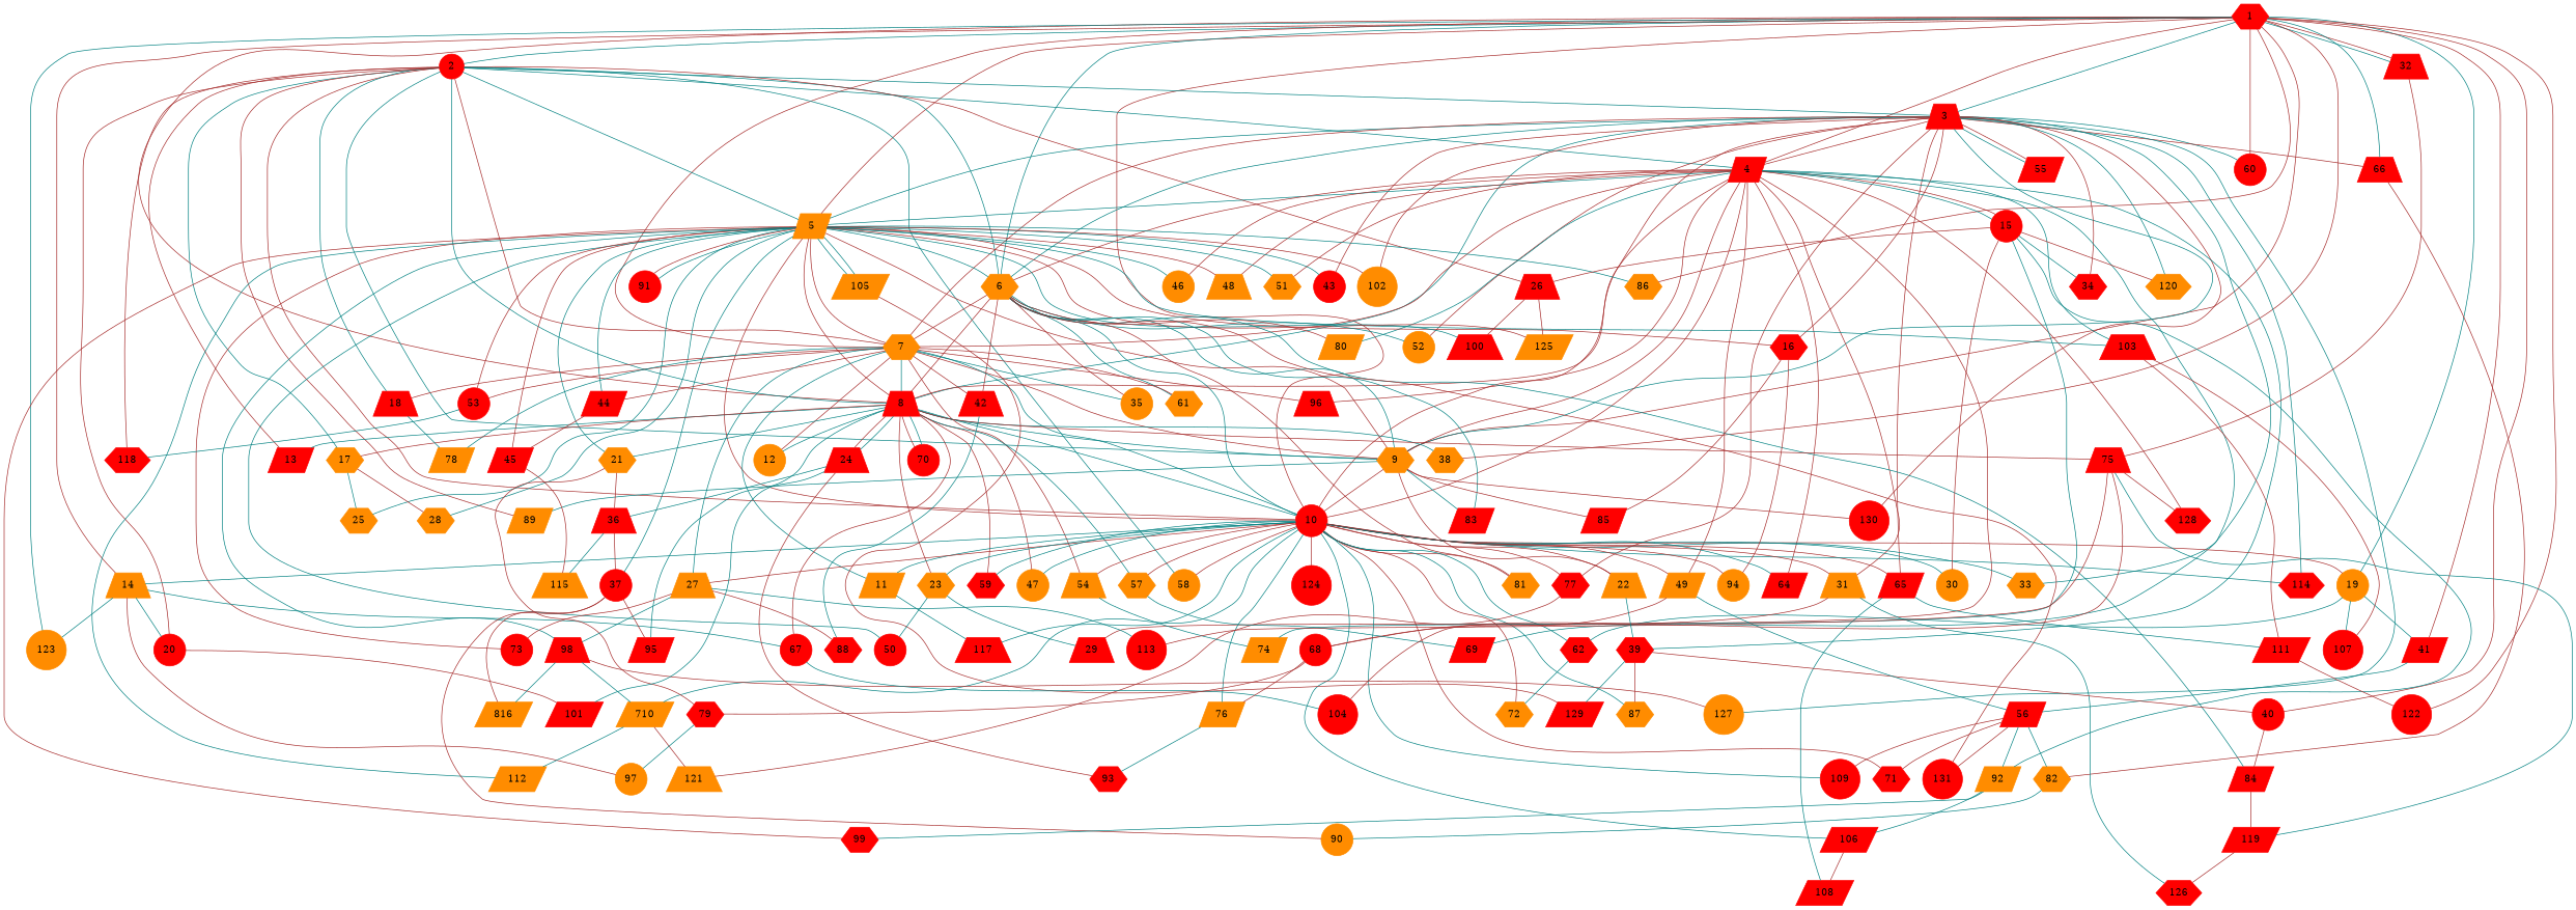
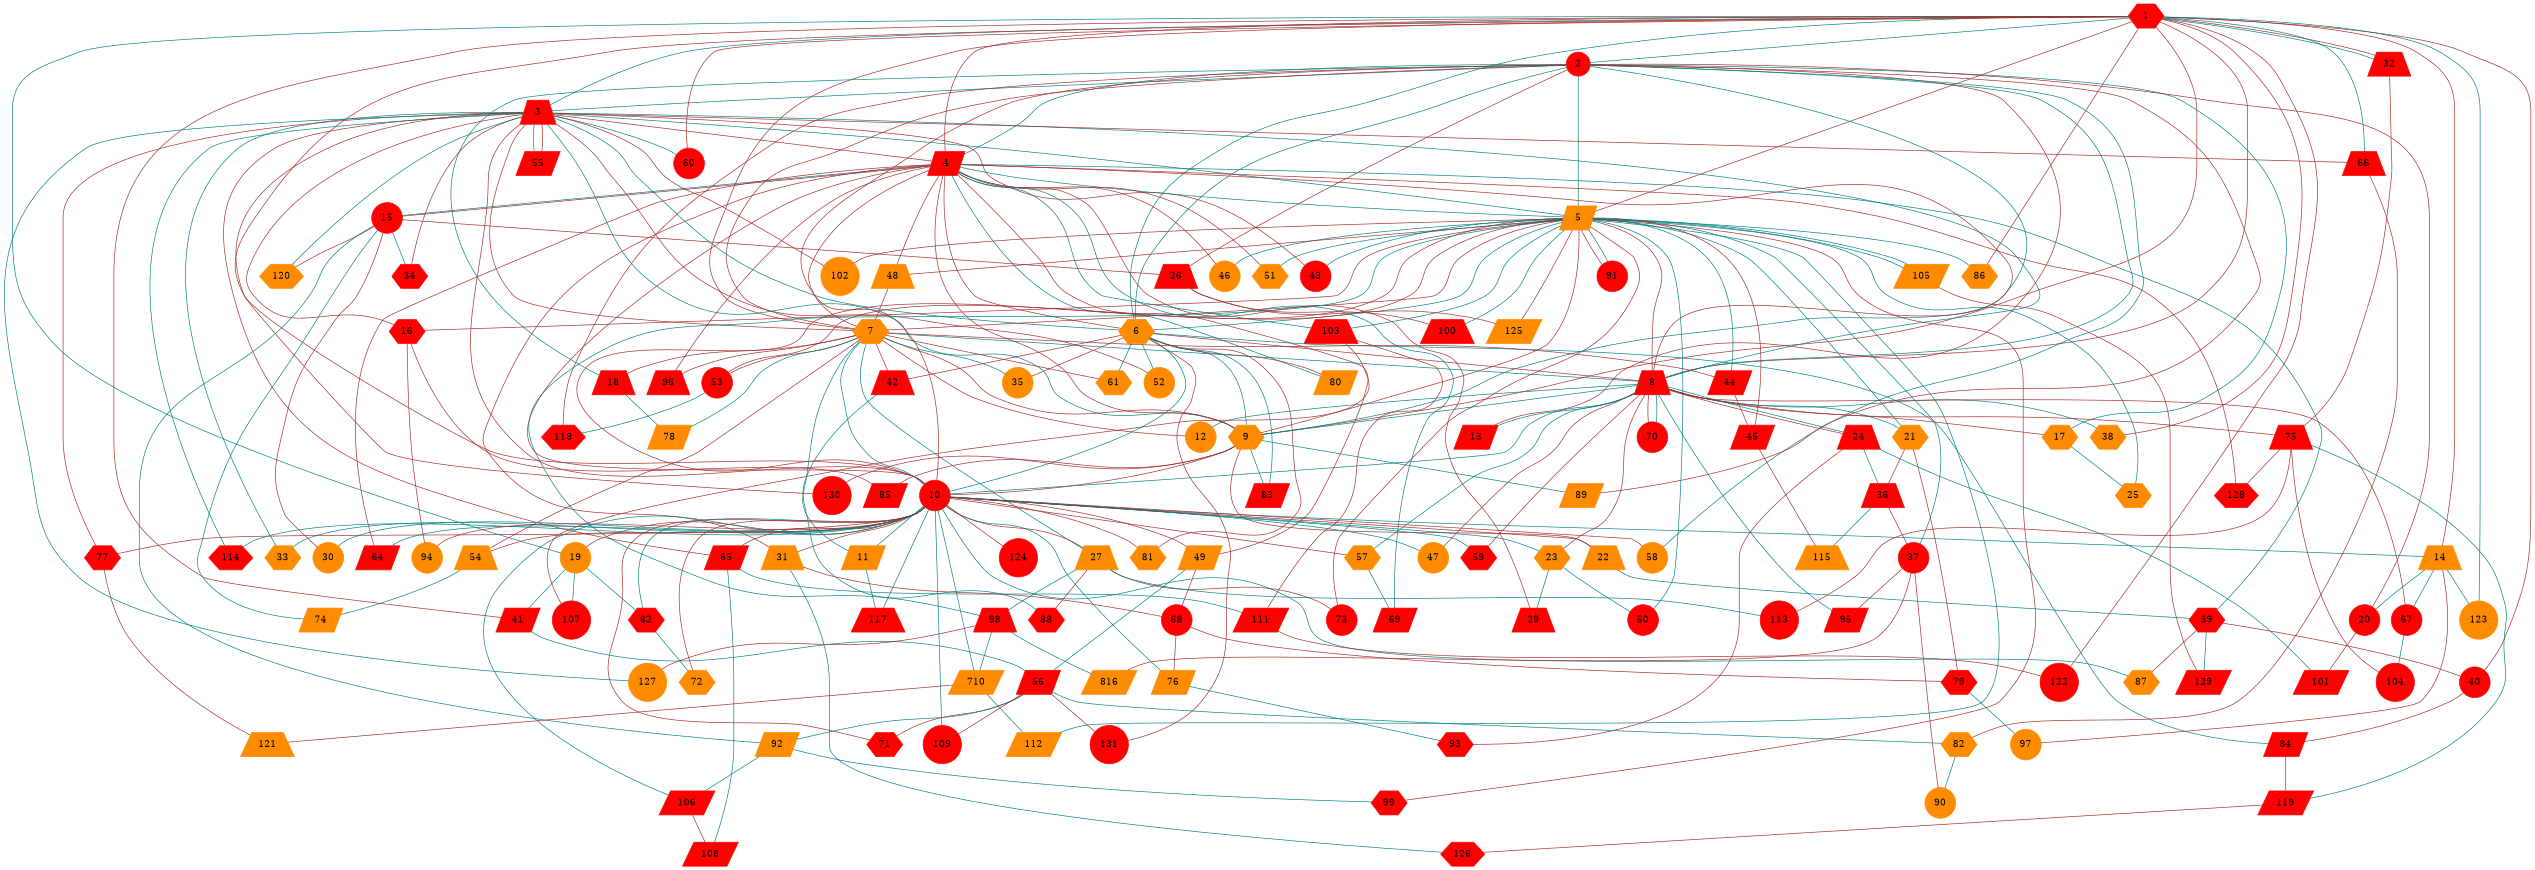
  graph {
    node [color=red shape=circle style=filled]
    edge [color=brown]
    1 [shape=hexagon]
    2
    3 [shape=trapezium]
    4 [shape=parallelogram]
    5 [color=darkorange shape=parallelogram]
    6 [color=darkorange shape=hexagon]
    7 [color=darkorange shape=hexagon]
    8 [shape=trapezium]
    9 [color=darkorange shape=hexagon]
    10
    14 [color=darkorange shape=trapezium]
    19 [color=darkorange]
    32 [shape=trapezium]
    38 [color=darkorange shape=hexagon]
    40
    41 [shape=parallelogram]
    60
    66 [shape=trapezium]
    86 [color=darkorange shape=hexagon]
    122
    123 [color=darkorange]
    13 [shape=parallelogram]
    17 [color=darkorange shape=hexagon]
    18 [shape=trapezium]
    20
    26 [shape=trapezium]
    58 [color=darkorange]
    89 [color=darkorange shape=parallelogram]
    118 [shape=hexagon]
    16 [shape=hexagon]
    33 [color=darkorange shape=hexagon]
    34 [shape=hexagon]
    43
    52 [color=darkorange]
    55 [shape=parallelogram]
    65 [shape=parallelogram]
    77 [shape=hexagon]
    102 [color=darkorange]
    114 [shape=hexagon]
    120 [color=darkorange shape=hexagon]
    127 [color=darkorange]
    130
    15
    29 [shape=trapezium]
    31 [color=darkorange shape=trapezium]
    39 [shape=hexagon]
    46 [color=darkorange]
    48 [color=darkorange shape=trapezium]
    49 [color=darkorange shape=parallelogram]
    51 [color=darkorange shape=hexagon]
    64 [shape=parallelogram]
    69 [shape=parallelogram]
    80 [color=darkorange shape=parallelogram]
    96 [shape=trapezium]
    103 [shape=trapezium]
    128 [shape=hexagon]
    21 [color=darkorange shape=hexagon]
    25 [color=darkorange shape=hexagon]
-   28 [color=darkorange shape=hexagon]
    37
    44 [shape=parallelogram]
    45 [shape=parallelogram]
    50
    53
    73
    91
    98 [shape=trapezium]
    99 [shape=hexagon]
    100 [shape=trapezium]
    105 [color=darkorange shape=parallelogram]
    112 [color=darkorange shape=parallelogram]
    125 [color=darkorange shape=parallelogram]
    35 [color=darkorange]
    42 [shape=trapezium]
    61 [color=darkorange shape=hexagon]
    81 [color=darkorange shape=hexagon]
    83 [shape=parallelogram]
    84 [shape=parallelogram]
    131
    11 [color=darkorange shape=parallelogram]
    12 [color=darkorange]
    27 [color=darkorange shape=trapezium]
    54 [color=darkorange shape=trapezium]
    78 [color=darkorange shape=parallelogram]
    23 [color=darkorange shape=hexagon]
    24 [shape=trapezium]
    47 [color=darkorange]
    57 [color=darkorange shape=hexagon]
    59 [shape=hexagon]
    67
    70
    75 [shape=trapezium]
    95 [shape=parallelogram]
    22 [color=darkorange shape=trapezium]
    85 [shape=parallelogram]
    30 [color=darkorange]
    62 [shape=hexagon]
    71 [shape=hexagon]
    72 [color=darkorange shape=hexagon]
    76 [color=darkorange shape=parallelogram]
    87 [color=darkorange shape=hexagon]
    94 [color=darkorange]
    106 [shape=parallelogram]
    109
    n105 [color=darkorange label=710 shape=parallelogram]
    117 [shape=trapezium]
    124
    97 [color=darkorange]
    107
    56 [shape=parallelogram]
    82 [color=darkorange shape=hexagon]
    101 [shape=parallelogram]
    108 [shape=parallelogram]
    111 [shape=parallelogram]
    121 [color=darkorange shape=trapezium]
    74 [color=darkorange shape=parallelogram]
    92 [color=darkorange shape=parallelogram]
    68
    126 [shape=hexagon]
    129 [shape=parallelogram]
    36 [shape=trapezium]
    79 [shape=hexagon]
    90 [color=darkorange]
    n124 [color=darkorange label=816 shape=parallelogram]
    115 [color=darkorange shape=trapezium]
    88 [shape=hexagon]
    119 [shape=parallelogram]
    113
    93 [shape=hexagon]
    104
    1 -- 2 [color=teal]
    1 -- 3 [color=teal]
    1 -- 4
    1 -- 5
    1 -- 6 [color=teal]
    1 -- 7
    1 -- 8
    1 -- 9
    1 -- 10
    1 -- 14
    1 -- 19 [color=teal]
    1 -- 32 [color=teal]
    1 -- 32
    1 -- 38
    1 -- 40
    1 -- 41
    1 -- 60
    1 -- 66 [color=teal]
    1 -- 86
    1 -- 122
    1 -- 123 [color=teal]
    2 -- 3 [color=teal]
    2 -- 4 [color=teal]
    2 -- 5 [color=teal]
    2 -- 6 [color=teal]
    2 -- 7
    2 -- 8 [color=teal]
    2 -- 9 [color=teal]
    2 -- 10
    2 -- 13
    2 -- 17 [color=teal]
    2 -- 18 [color=teal]
    2 -- 20
    2 -- 26
    2 -- 58 [color=teal]
    2 -- 89
    2 -- 118
    3 -- 4
    3 -- 5 [color=teal]
    3 -- 6 [color=teal]
    3 -- 7
    3 -- 8 [color=teal]
    3 -- 9 [color=teal]
    3 -- 10
    3 -- 60 [color=teal]
    3 -- 66
    3 -- 16
    3 -- 33 [color=teal]
    3 -- 34
    3 -- 43
    3 -- 52
    3 -- 55 [color=teal]
    3 -- 55
    3 -- 65
    3 -- 77
    3 -- 102
    3 -- 114 [color=teal]
    3 -- 120 [color=teal]
    3 -- 127 [color=teal]
    3 -- 130
    4 -- 5 [color=teal]
    4 -- 6
    4 -- 7
    4 -- 8
    4 -- 9
    4 -- 10
    4 -- 15 [color=teal]
    4 -- 15
    4 -- 29
    4 -- 31
    4 -- 39 [color=teal]
    4 -- 46
    4 -- 48
    4 -- 49
    4 -- 51
    4 -- 64
    4 -- 69 [color=teal]
    4 -- 80 [color=teal]
    4 -- 96
    4 -- 103 [color=teal]
    4 -- 128
    5 -- 6 [color=teal]
    5 -- 7
    5 -- 8
    5 -- 9
    5 -- 10
    5 -- 86 [color=teal]
    5 -- 16
    5 -- 43 [color=teal]
    5 -- 102
    5 -- 46 [color=teal]
    5 -- 48
    5 -- 51 [color=teal]
    5 -- 103 [color=teal]
    5 -- 21 [color=teal]
    5 -- 25 [color=teal]
-   5 -- 28 [color=teal]
    5 -- 37 [color=teal]
    5 -- 44 [color=teal]
    5 -- 45
    5 -- 50 [color=teal]
    5 -- 53
    5 -- 73
    5 -- 91
    5 -- 91 [color=teal]
    5 -- 98 [color=teal]
    5 -- 99
    5 -- 100 [color=teal]
    5 -- 105 [color=teal]
    5 -- 105 [color=teal]
    5 -- 112 [color=teal]
    5 -- 125
-   6 -- 7
+   48 -- 7
    6 -- 8
    6 -- 9 [color=teal]
    6 -- 10 [color=teal]
    6 -- 52 [color=teal]
    6 -- 80
    6 -- 35
    6 -- 42
    6 -- 61 [color=teal]
    6 -- 81
    6 -- 83 [color=teal]
    6 -- 84 [color=teal]
    6 -- 131
    7 -- 8 [color=teal]
    7 -- 9
    7 -- 10 [color=teal]
    7 -- 18
    7 -- 96
    7 -- 44
    7 -- 53
    7 -- 35 [color=teal]
    7 -- 42
    7 -- 61
    7 -- 11 [color=teal]
    7 -- 12
    7 -- 27 [color=teal]
    7 -- 54
    7 -- 78 [color=teal]
    8 -- 9 [color=teal]
    8 -- 10 [color=teal]
    8 -- 38 [color=teal]
    8 -- 13 [color=teal]
    8 -- 17
    8 -- 21 [color=teal]
    8 -- 12 [color=teal]
    8 -- 23
    8 -- 24
    8 -- 24 [color=teal]
    8 -- 47
    8 -- 57 [color=teal]
    8 -- 59
    8 -- 67
    8 -- 70
    8 -- 70 [color=teal]
    8 -- 75
    8 -- 95 [color=teal]
    9 -- 10
    9 -- 89 [color=teal]
    9 -- 130
    9 -- 83 [color=teal]
    9 -- 22
    9 -- 85
    10 -- 14 [color=teal]
    10 -- 19
    10 -- 58
    10 -- 33 [color=teal]
    10 -- 65
    10 -- 77
    10 -- 114 [color=teal]
    10 -- 31
    10 -- 49
    10 -- 64 [color=teal]
    10 -- 81
    10 -- 11 [color=teal]
    10 -- 27
    10 -- 54
    10 -- 23 [color=teal]
    10 -- 47 [color=teal]
    10 -- 57
    10 -- 59 [color=teal]
    10 -- 22
    10 -- 30 [color=teal]
    10 -- 62 [color=teal]
    10 -- 71
    10 -- 72
    10 -- 76 [color=teal]
    10 -- 87 [color=teal]
    10 -- 94
    10 -- 106 [color=teal]
    10 -- 109 [color=teal]
    10 -- n105 [color=teal]
    10 -- 117 [color=teal]
    10 -- 124
    14 -- 123 [color=teal]
    14 -- 20 [color=teal]
    14 -- 67 [color=teal]
    14 -- 97
    19 -- 41 [color=teal]
    19 -- 62 [color=teal]
    19 -- 107 [color=teal]
    32 -- 75
    40 -- 84
    41 -- 56 [color=teal]
    66 -- 82
    17 -- 25 [color=teal]
-   17 -- 28
    18 -- 78 [color=teal]
    20 -- 101
    26 -- 100
    26 -- 125
    16 -- 85
    16 -- 94
    65 -- 108 [color=teal]
    65 -- 111 [color=teal]
    77 -- 121
    15 -- 26
    15 -- 34 [color=teal]
    15 -- 120
    15 -- 30
    15 -- 74 [color=teal]
    15 -- 92 [color=teal]
    31 -- 68
    31 -- 126 [color=teal]
    39 -- 40
    39 -- 87
    39 -- 129 [color=teal]
    49 -- 56 [color=teal]
    49 -- 68
    103 -- 107
    103 -- 111
    21 -- 36
    21 -- 79
    37 -- 95
    37 -- 90
    37 -- n124
    44 -- 45
    45 -- 115
    53 -- 118 [color=teal]
    98 -- 127
    98 -- n105 [color=teal]
    98 -- n124 [color=teal]
    105 -- 129
    42 -- 88 [color=teal]
    84 -- 119
    11 -- 117 [color=teal]
    27 -- 73
    27 -- 98 [color=teal]
    27 -- 88
    27 -- 113 [color=teal]
    54 -- 74 [color=teal]
    23 -- 29 [color=teal]
    23 -- 50 [color=teal]
    24 -- 101 [color=teal]
    24 -- 36 [color=teal]
    24 -- 93
    57 -- 69 [color=teal]
    67 -- 104 [color=teal]
    75 -- 128
    75 -- 119 [color=teal]
    75 -- 113
    75 -- 104
    22 -- 39 [color=teal]
    62 -- 72 [color=teal]
    76 -- 93 [color=teal]
    106 -- 108
    n105 -- 112 [color=teal]
    n105 -- 121
    56 -- 131
    56 -- 71
    56 -- 109
    56 -- 82 [color=teal]
    56 -- 92 [color=teal]
    82 -- 90 [color=teal]
    111 -- 122
    92 -- 99 [color=teal]
    92 -- 106 [color=teal]
    68 -- 76
    68 -- 79
    36 -- 37
    36 -- 115 [color=teal]
    79 -- 97 [color=teal]
    119 -- 126
  }
